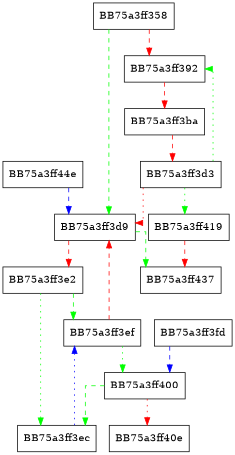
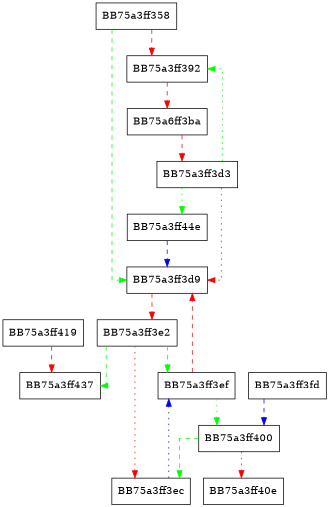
  digraph {
    splines=ortho
    node [shape=box]
    edge [color=red style=dashed]
    BB75a3ff358
    BB75a3ff3d9
    BB75a3ff392
    BB75a3ff437
    BB75a3ff3e2
-   BB75a3ff3ba
+   BB75a3ff3ba [label=BB75a6ff3ba]
    BB75a3ff3ef
    BB75a3ff3ec
    BB75a3ff3d3
    BB75a3ff44e
    BB75a3ff400
    BB75a3ff40e
    BB75a3ff3fd
    BB75a3ff419
    BB75a3ff358 -> BB75a3ff3d9 [color=green]
    BB75a3ff358 -> BB75a3ff392
-   BB75a3ff3d9 -> BB75a3ff437 [color=green]
+   BB75a3ff3e2 -> BB75a3ff437 [color=green]
    BB75a3ff3d9 -> BB75a3ff3e2
    BB75a3ff392 -> BB75a3ff3ba
    BB75a3ff3e2 -> BB75a3ff3ef [color=green]
-   BB75a3ff3e2 -> BB75a3ff3ec [color=green style=dotted]
+   BB75a3ff3e2 -> BB75a3ff3ec [style=dotted]
    BB75a3ff3ba -> BB75a3ff3d3
    BB75a3ff3ef -> BB75a3ff3d9
    BB75a3ff3ef -> BB75a3ff400 [color=green style=dotted]
    BB75a3ff3ec -> BB75a3ff3ef [color=blue style=dotted]
    BB75a3ff3d3 -> BB75a3ff3d9 [style=dotted]
    BB75a3ff3d3 -> BB75a3ff392 [color=green style=dotted]
-   BB75a3ff3d3 -> BB75a3ff419 [color=green style=dotted]
+   BB75a3ff3d3 -> BB75a3ff44e [color=green style=dotted]
    BB75a3ff44e -> BB75a3ff3d9 [color=blue]
    BB75a3ff400 -> BB75a3ff3ec [color=green]
    BB75a3ff400 -> BB75a3ff40e [style=dotted]
    BB75a3ff3fd -> BB75a3ff400 [color=blue]
    BB75a3ff419 -> BB75a3ff437
  }
